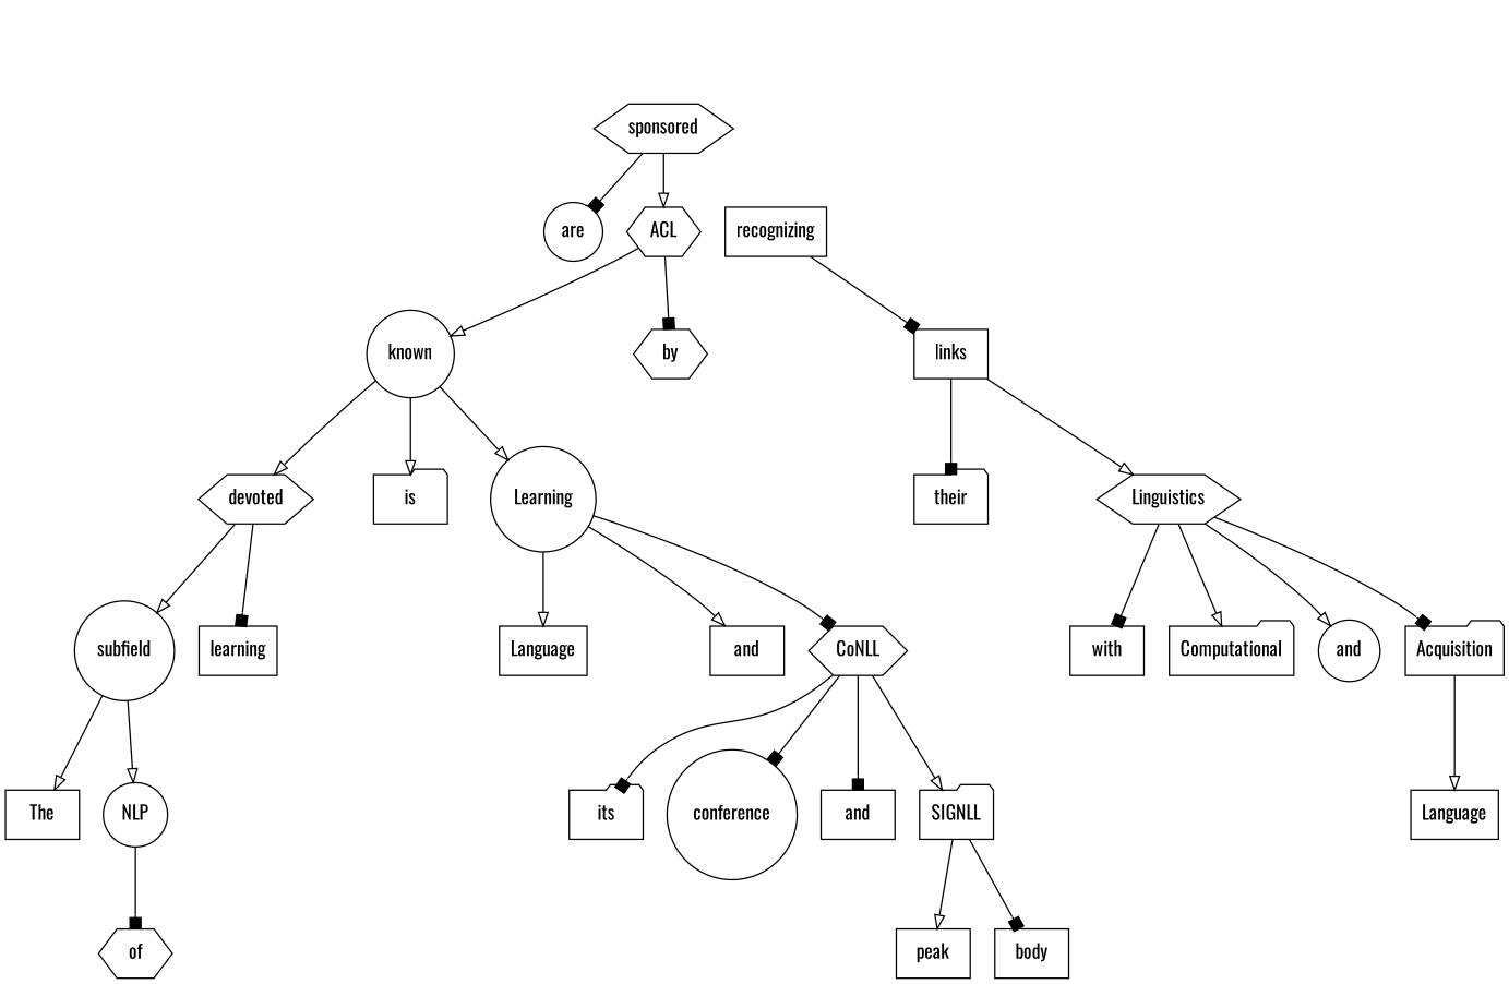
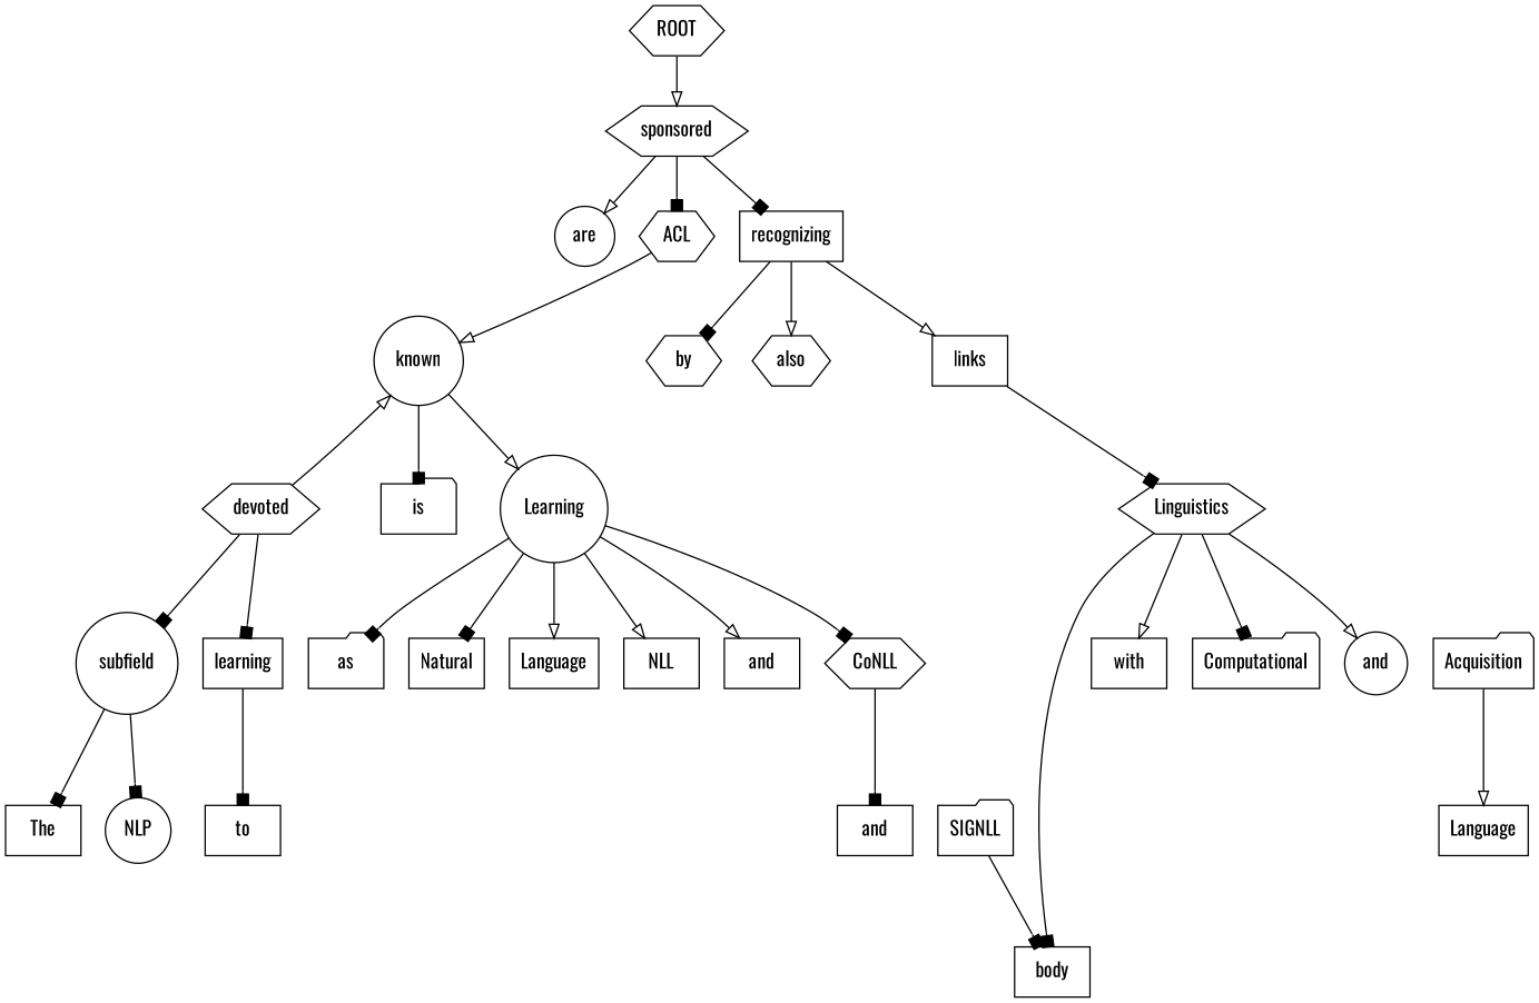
  digraph {
    fontname=Oswald
    node [fontname=Oswald shape=box]
    edge [arrowhead=box fontname=Oswald]
+   n1 [label=ROOT shape=hexagon]
    n2 [label=sponsored shape=hexagon]
    n3 [label=are shape=circle]
    n4 [label=ACL shape=hexagon]
    n5 [label=recognizing]
    n6 [label=The]
    n7 [label=subfield shape=circle]
    n8 [label=NLP shape=circle]
-   n9 [label=of shape=hexagon]
    n10 [label=devoted shape=hexagon]
    n11 [label=learning]
+   n12 [label=to]
    n13 [label=is shape=folder]
    n14 [label=known shape=circle]
    n15 [label=Learning shape=circle]
+   n16 [label=as shape=folder]
+   n17 [label=Natural]
    n18 [label=Language]
+   n19 [label=NLL]
    n20 [label=and]
    n21 [label=CoNLL shape=hexagon]
-   n22 [label=its shape=folder]
-   n23 [label=conference shape=circle]
    n24 [label=and]
    n25 [label=SIGNLL shape=folder]
-   n26 [label=peak]
    n27 [label=body]
    n28 [label=by shape=hexagon]
+   n29 [label=also shape=hexagon]
    n30 [label=links]
-   n31 [label=their shape=folder]
    n32 [label=Linguistics shape=hexagon]
    n33 [label=with]
    n34 [label=Computational shape=folder]
    n35 [label=and shape=circle]
    n36 [label=Acquisition shape=folder]
    n37 [label=Language]
-   n2 -> n3
-   n2 -> n4 [arrowhead=onormal]
+   n1 -> n2 [arrowhead=onormal]
+   n2 -> n3 [arrowhead=onormal]
+   n2 -> n4
+   n2 -> n5
    n4 -> n14 [arrowhead=onormal]
-   n4 -> n28
-   n5 -> n30
-   n7 -> n6 [arrowhead=onormal]
-   n7 -> n8 [arrowhead=onormal]
-   n8 -> n9
-   n10 -> n7 [arrowhead=onormal]
+   n5 -> n28
+   n5 -> n29 [arrowhead=onormal]
+   n5 -> n30 [arrowhead=onormal]
+   n7 -> n6
+   n7 -> n8
+   n10 -> n7
    n10 -> n11
-   n14 -> n10 [arrowhead=onormal]
-   n14 -> n13 [arrowhead=onormal]
+   n11 -> n12
+   n10 -> n14 [arrowhead=onormal]
+   n14 -> n13
    n14 -> n15 [arrowhead=onormal]
+   n15 -> n16
+   n15 -> n17
    n15 -> n18 [arrowhead=onormal]
+   n15 -> n19 [arrowhead=onormal]
    n15 -> n20 [arrowhead=onormal]
    n15 -> n21
-   n21 -> n22
-   n21 -> n23
    n21 -> n24
-   n21 -> n25 [arrowhead=onormal]
-   n25 -> n26 [arrowhead=onormal]
    n25 -> n27
-   n30 -> n31
-   n30 -> n32 [arrowhead=onormal]
-   n32 -> n33
-   n32 -> n34 [arrowhead=onormal]
+   n30 -> n32
+   n32 -> n33 [arrowhead=onormal]
+   n32 -> n34
    n32 -> n35 [arrowhead=onormal]
-   n32 -> n36
+   n32 -> n27
    n36 -> n37 [arrowhead=onormal]
  }
